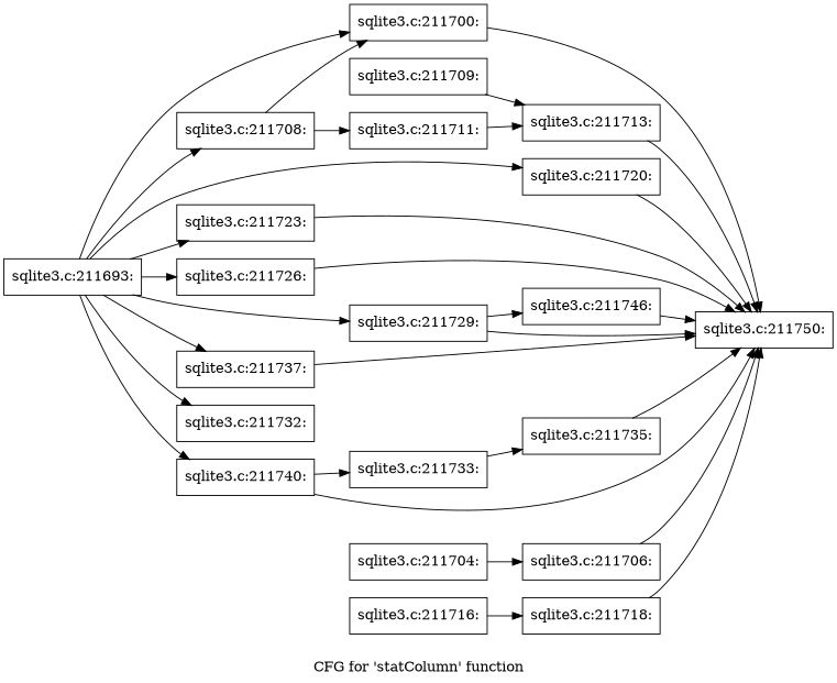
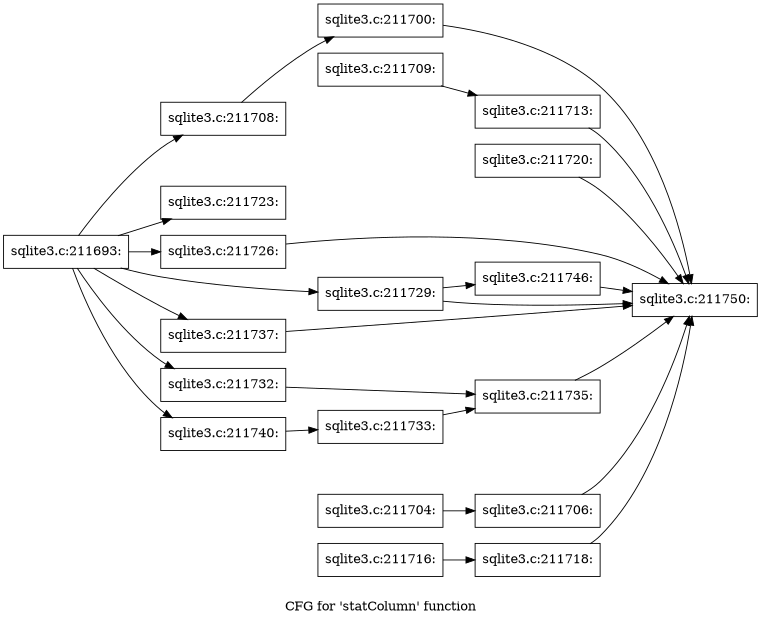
  digraph {
    label="CFG for 'statColumn' function"
    rankdir=LR
    node [shape=record]
    n1 [label="{sqlite3.c:211693:}"]
    n2 [label="{sqlite3.c:211700:}"]
    n3 [label="{sqlite3.c:211708:}"]
    n4 [label="{sqlite3.c:211720:}"]
    n5 [label="{sqlite3.c:211723:}"]
    n6 [label="{sqlite3.c:211726:}"]
    n7 [label="{sqlite3.c:211729:}"]
    n8 [label="{sqlite3.c:211732:}"]
    n9 [label="{sqlite3.c:211737:}"]
    n10 [label="{sqlite3.c:211740:}"]
    n11 [label="{sqlite3.c:211746:}"]
    n12 [label="{sqlite3.c:211750:}"]
-   n13 [label="{sqlite3.c:211711:}"]
    n14 [label="{sqlite3.c:211735:}"]
    n15 [label="{sqlite3.c:211733:}"]
    n16 [label="{sqlite3.c:211706:}"]
    n17 [label="{sqlite3.c:211704:}"]
    n18 [label="{sqlite3.c:211709:}"]
    n19 [label="{sqlite3.c:211713:}"]
    n20 [label="{sqlite3.c:211718:}"]
    n21 [label="{sqlite3.c:211716:}"]
-   n1 -> n2
    n1 -> n3
-   n1 -> n4
    n1 -> n5
    n1 -> n6
    n1 -> n7
    n1 -> n8
    n1 -> n9
    n1 -> n10
    n2 -> n12
    n3 -> n2
-   n3 -> n13
    n4 -> n12
-   n5 -> n12
    n6 -> n12
    n7 -> n11
    n7 -> n12
+   n8 -> n14
    n9 -> n12
-   n10 -> n12
    n10 -> n15
    n11 -> n12
-   n13 -> n19
    n14 -> n12
    n15 -> n14
    n16 -> n12
    n17 -> n16
    n18 -> n19
    n19 -> n12
    n20 -> n12
    n21 -> n20
  }
